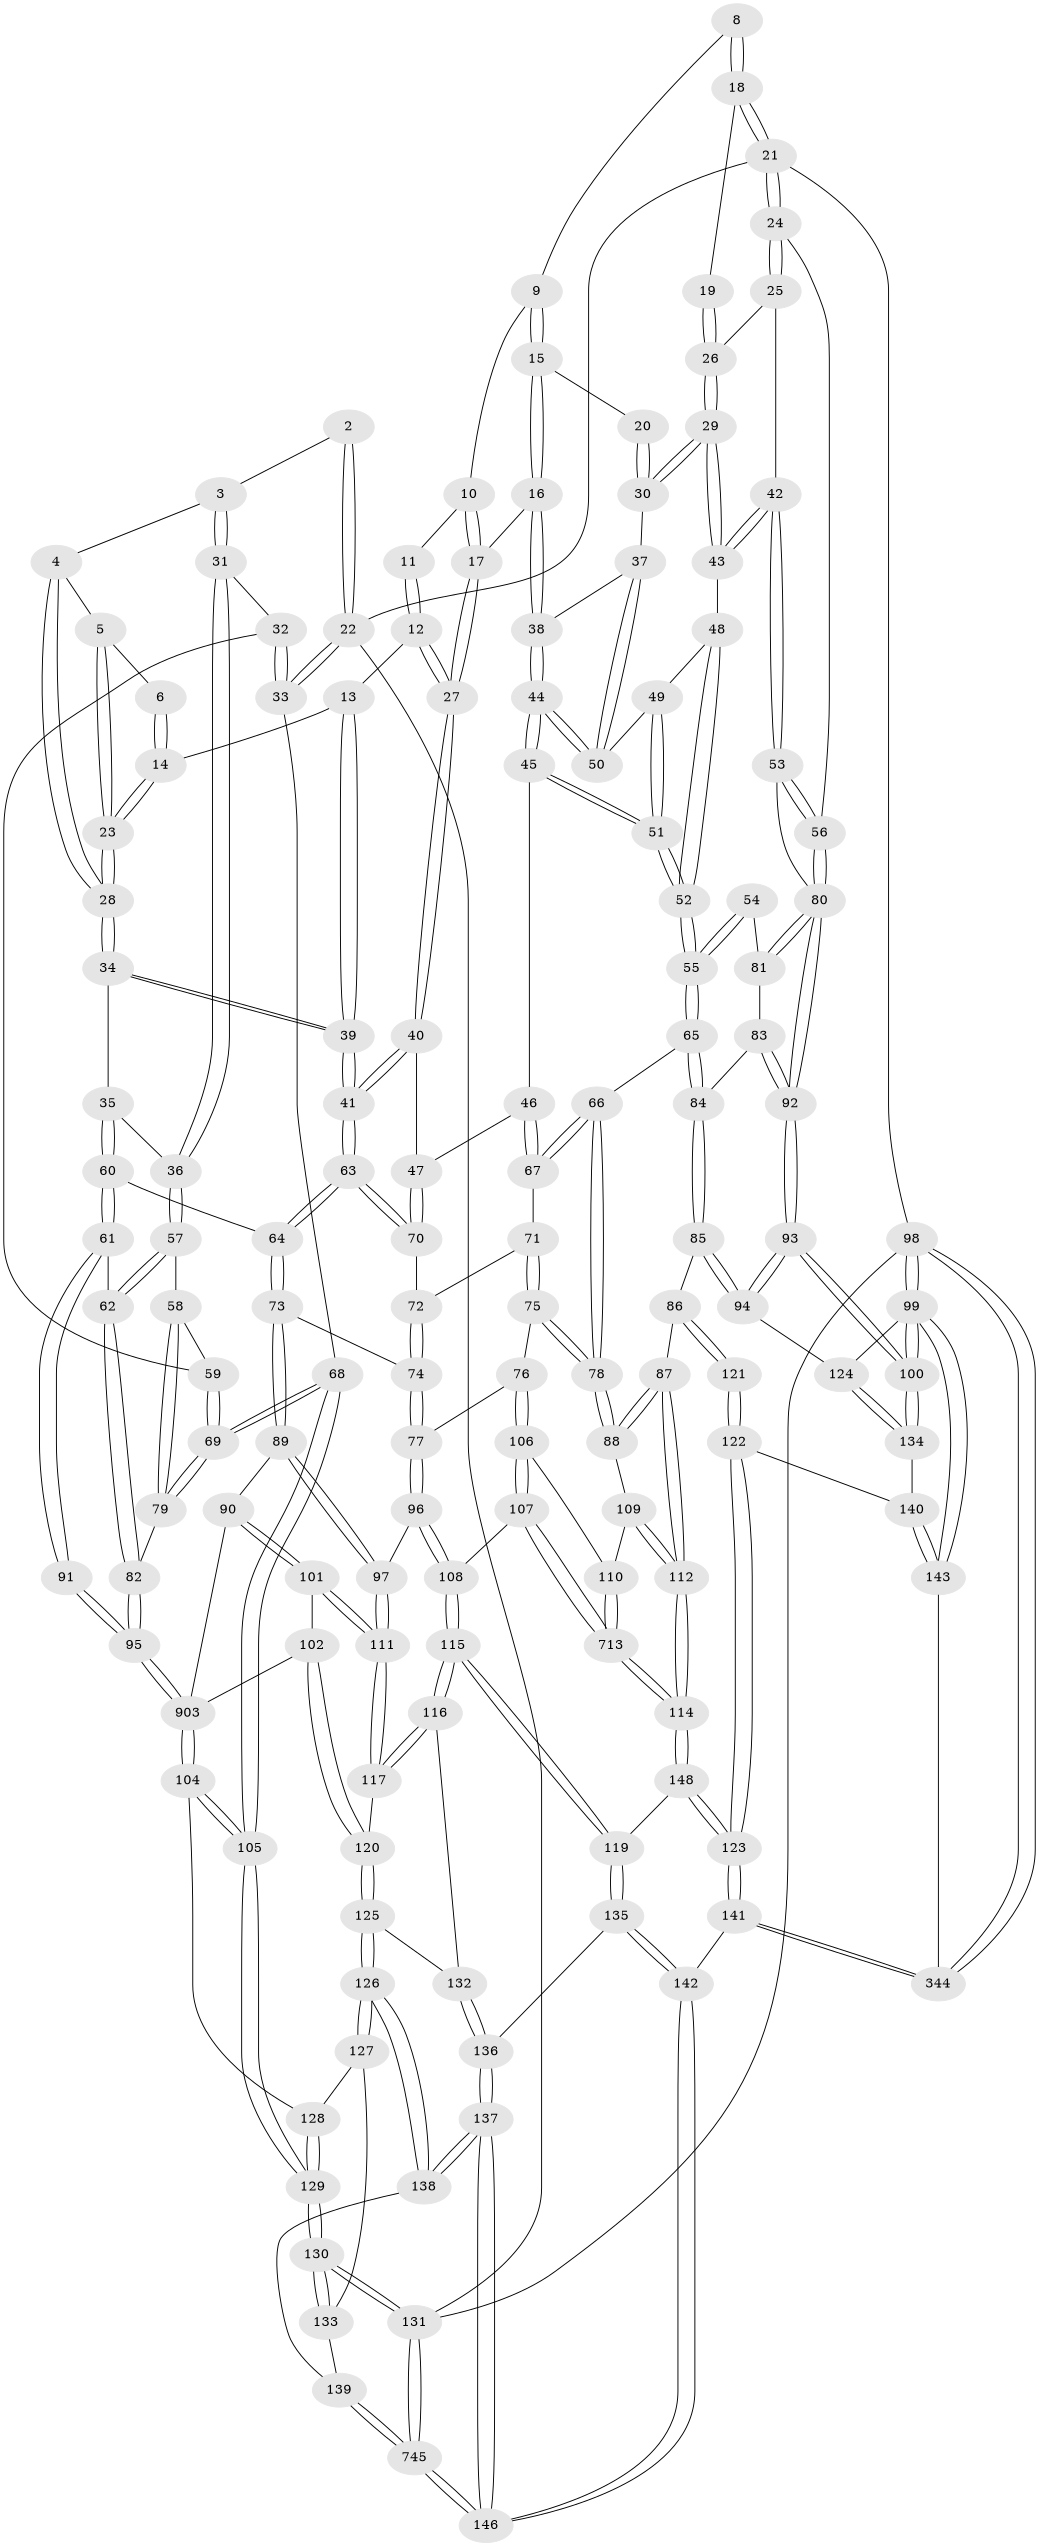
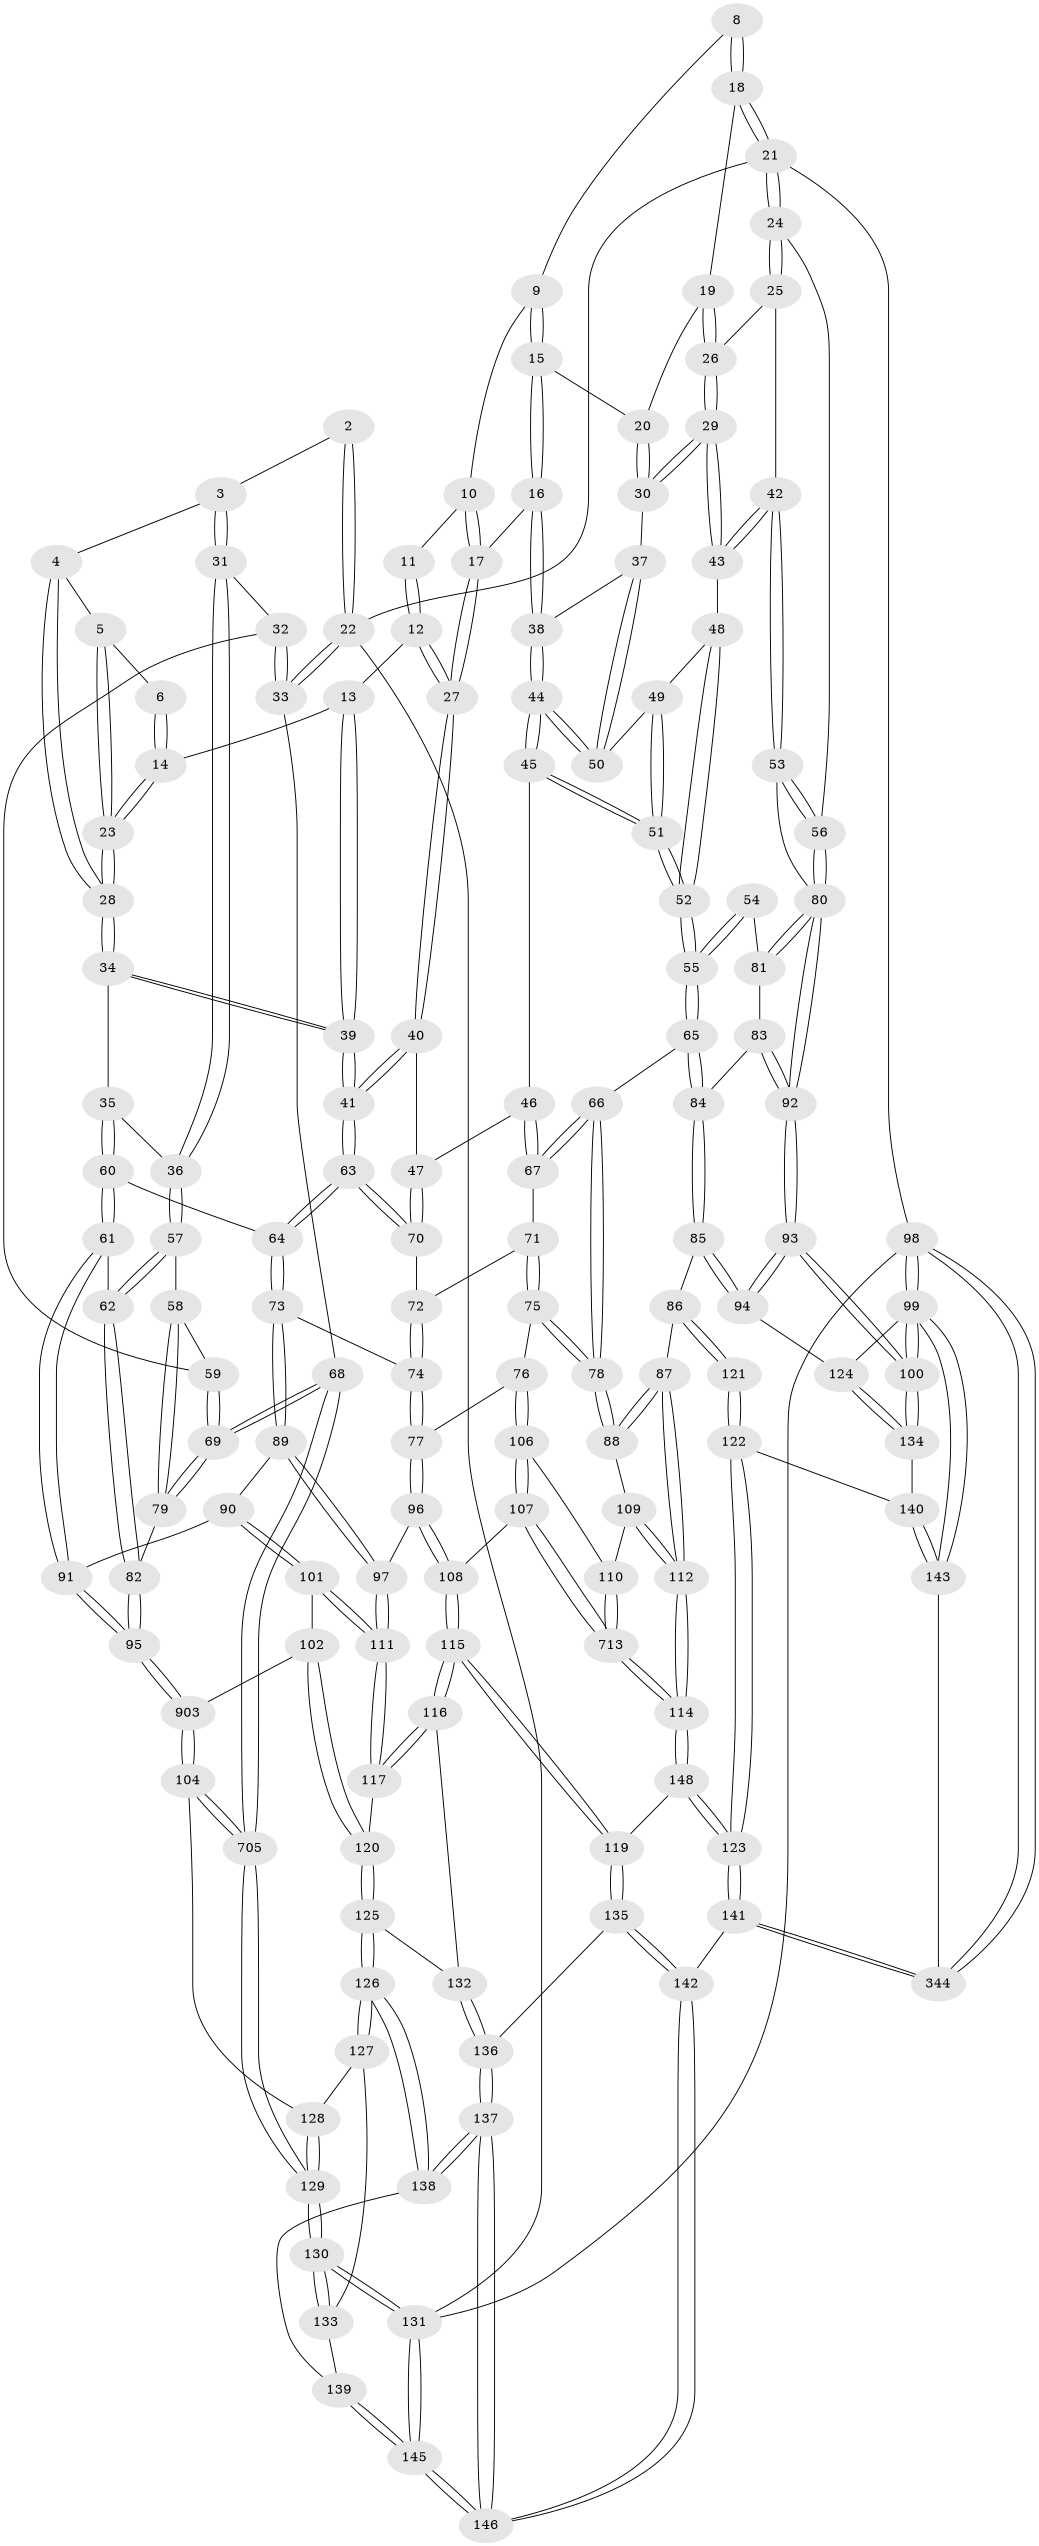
  graph {
    node [color=gray90 style=filled]
    2
    3
    22
    8
    9
    18
    4
    31
    33
    131
    5
    28
    32
    36
    6
    23
    34
    14
    11
    12
    10
    15
    19
    21
    17
    16
    20
    27
    13
    39
    40
    41
    38
    30
    44
    26
    24
    98
    29
    37
    25
    56
    99
    n44 [label=344]
    68
-   145 [label=745]
+   145
    42
    80
    43
    53
    47
    35
    48
    50
    59
    57
    69
-   105
+   105 [label=705]
    60
    61
    64
    58
    62
    45
    63
    70
    49
    52
    46
    51
    67
    71
    72
    55
    65
    54
    81
    83
    66
    84
    92
    79
    82
    91
    73
    95
    74
    89
    78
    85
    88
    75
    129
    76
    77
    90
    97
    96
    106
    107
    110
    108
    109
    93
    n105 [label=903]
    86
    94
    87
    121
    124
    112
    122
    114
    101
    111
    102
    100
    134
    104
    115
    117
    143
    140
    120
    125
    128
    130
    n128 [label=713]
    116
    119
    n131 [label=148]
    123
    132
    135
    136
    141
    142
    126
    127
    138
    133
    139
    146
    137
    2 -- 3
    2 -- 22
    2 -- 22
    3 -- 4
    3 -- 31
    3 -- 31
    22 -- 33
    22 -- 33
    22 -- 131
    8 -- 9
    8 -- 18
    8 -- 18
    9 -- 10
    9 -- 15
    9 -- 15
    18 -- 19
    18 -- 21
    18 -- 21
    4 -- 5
    4 -- 28
    4 -- 28
    31 -- 32
    31 -- 36
    31 -- 36
    33 -- 68
    131 -- 145
    131 -- 145
    5 -- 6
    5 -- 23
    5 -- 23
    28 -- 34
    28 -- 34
    32 -- 33
    32 -- 33
    32 -- 59
    36 -- 57
    36 -- 57
    6 -- 14
    6 -- 14
    23 -- 28
    23 -- 28
    34 -- 39
    34 -- 39
    34 -- 35
    14 -- 23
    14 -- 23
    11 -- 12
    11 -- 12
    12 -- 27
    12 -- 27
    12 -- 13
    10 -- 11
    10 -- 17
    10 -- 17
    15 -- 16
    15 -- 16
    15 -- 20
+   19 -- 20
    19 -- 26
    19 -- 26
    21 -- 22
    21 -- 24
    21 -- 24
    21 -- 98
    17 -- 27
    17 -- 27
    16 -- 17
    16 -- 38
    16 -- 38
    20 -- 30
    20 -- 30
    27 -- 40
    27 -- 40
    13 -- 14
    13 -- 39
    13 -- 39
    39 -- 41
    39 -- 41
    40 -- 41
    40 -- 41
    40 -- 47
    41 -- 63
    41 -- 63
    38 -- 44
    38 -- 44
    30 -- 37
    44 -- 50
    44 -- 50
    44 -- 45
    44 -- 45
    26 -- 29
    26 -- 29
    24 -- 25
    24 -- 25
    24 -- 56
    98 -- 131
    98 -- 99
    98 -- 99
    98 -- n44
    98 -- n44
    29 -- 30
    29 -- 30
    29 -- 43
    29 -- 43
    37 -- 38
    37 -- 50
    37 -- 50
    25 -- 26
    25 -- 42
    56 -- 80
    56 -- 80
    99 -- 124
    99 -- 100
    99 -- 100
    99 -- 143
    99 -- 143
    68 -- 69
    68 -- 69
    68 -- 105
    68 -- 105
    145 -- 146
    145 -- 146
    42 -- 43
    42 -- 43
    42 -- 53
    42 -- 53
    80 -- 81
    80 -- 81
    80 -- 92
    80 -- 92
    43 -- 48
    53 -- 56
    53 -- 56
    53 -- 80
    47 -- 70
    47 -- 70
    35 -- 36
    35 -- 60
    35 -- 60
    48 -- 49
    48 -- 52
    48 -- 52
    59 -- 69
    59 -- 69
    57 -- 58
    57 -- 62
    57 -- 62
    69 -- 79
    69 -- 79
    105 -- 129
    105 -- 129
    60 -- 61
    60 -- 61
    60 -- 64
    61 -- 62
    61 -- 91
    61 -- 91
    64 -- 73
    64 -- 73
    58 -- 59
    58 -- 79
    58 -- 79
    62 -- 82
    62 -- 82
    45 -- 46
    45 -- 51
    45 -- 51
    63 -- 64
    63 -- 64
    63 -- 70
    63 -- 70
    70 -- 72
    49 -- 50
    49 -- 51
    49 -- 51
    52 -- 55
    52 -- 55
    46 -- 47
    46 -- 67
    46 -- 67
    51 -- 52
    51 -- 52
    67 -- 71
    71 -- 72
    71 -- 75
    71 -- 75
    72 -- 74
    72 -- 74
    55 -- 65
    55 -- 65
    65 -- 66
    65 -- 84
    65 -- 84
    54 -- 55
    54 -- 55
    54 -- 81
    81 -- 83
    83 -- 84
    83 -- 92
    83 -- 92
    66 -- 67
    66 -- 67
    66 -- 78
    66 -- 78
    84 -- 85
    84 -- 85
    92 -- 93
    92 -- 93
    79 -- 82
    82 -- 95
    82 -- 95
    91 -- 95
    91 -- 95
    73 -- 74
    73 -- 89
    73 -- 89
    95 -- n105
    95 -- n105
    74 -- 77
    74 -- 77
    89 -- 90
    89 -- 97
    89 -- 97
    78 -- 88
    78 -- 88
    85 -- 86
    85 -- 94
    85 -- 94
    88 -- 109
    75 -- 78
    75 -- 78
    75 -- 76
    129 -- 130
    129 -- 130
    76 -- 77
    76 -- 106
    76 -- 106
    77 -- 96
    77 -- 96
-   90 -- n105
+   90 -- 91
    90 -- 101
    90 -- 101
    97 -- 111
    97 -- 111
    96 -- 97
    96 -- 108
    96 -- 108
    106 -- 107
    106 -- 107
    106 -- 110
    107 -- 108
    107 -- n128
    107 -- n128
    110 -- n128
    110 -- n128
    108 -- 115
    108 -- 115
    109 -- 110
    109 -- 112
    109 -- 112
    93 -- 94
    93 -- 94
    93 -- 100
    93 -- 100
    n105 -- 104
    n105 -- 104
    86 -- 87
    86 -- 121
    86 -- 121
    94 -- 124
    87 -- 88
    87 -- 88
    87 -- 112
    87 -- 112
    121 -- 122
    121 -- 122
    124 -- 134
    124 -- 134
    112 -- 114
    112 -- 114
    122 -- 140
    122 -- 123
    122 -- 123
    114 -- n131
    114 -- n131
    101 -- 111
    101 -- 111
    101 -- 102
    111 -- 117
    111 -- 117
    102 -- n105
    102 -- 120
    102 -- 120
    100 -- 134
    100 -- 134
    134 -- 140
    104 -- 105
    104 -- 105
    104 -- 128
    115 -- 116
    115 -- 116
    115 -- 119
    115 -- 119
    117 -- 120
    143 -- n44
    140 -- 143
    140 -- 143
    120 -- 125
    120 -- 125
    125 -- 132
    125 -- 126
    125 -- 126
    128 -- 129
    128 -- 129
    130 -- 131
    130 -- 131
    130 -- 133
    130 -- 133
    n128 -- 114
    n128 -- 114
    116 -- 117
    116 -- 117
    116 -- 132
    119 -- 135
    119 -- 135
    n131 -- 119
    n131 -- 123
    n131 -- 123
    123 -- 141
    123 -- 141
    132 -- 136
    132 -- 136
    135 -- 136
    135 -- 142
    135 -- 142
    136 -- 137
    136 -- 137
    141 -- n44
    141 -- n44
    141 -- 142
    142 -- 146
    142 -- 146
    126 -- 127
    126 -- 127
    126 -- 138
    126 -- 138
    127 -- 128
    127 -- 133
    138 -- 139
    133 -- 139
    139 -- 145
    139 -- 145
    137 -- 138
    137 -- 138
    137 -- 146
    137 -- 146
  }
